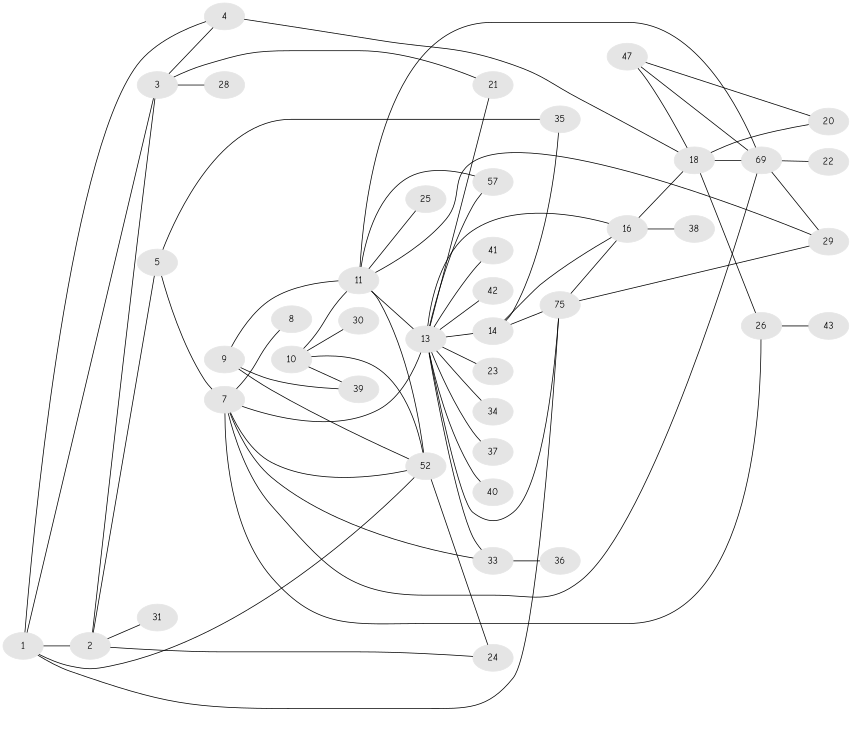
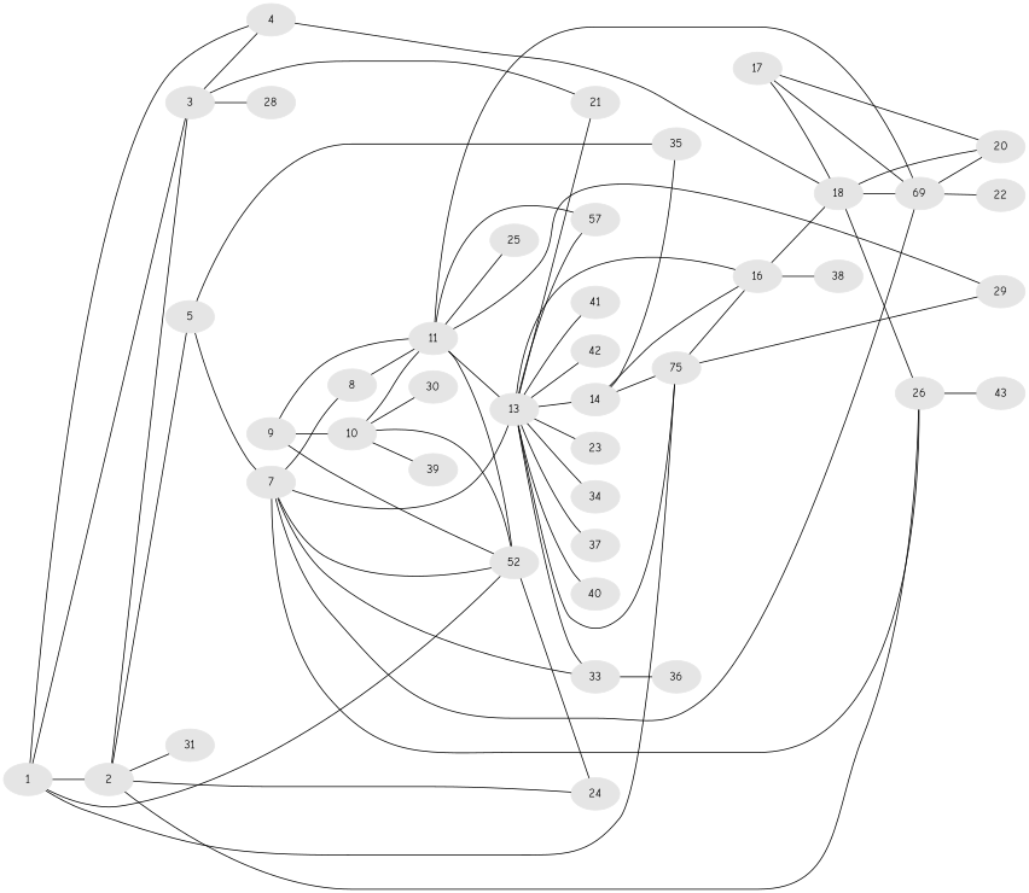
  graph {
    fontname="Comic Neue"
    rankdir=LR
    node [color=gray90 fontname="Comic Neue" style=filled]
    edge [fontname="Comic Neue" weight=1.0]
    1
    2
    3
    4
    n5 [label=52]
    n6 [label=75]
    5
    24
    26
    31
    21
    28
    18
    29
    16
    7
    35
    43
    n19 [label=69]
    20
    8
    13
    33
    11
    n25 [label=57]
    14
    23
    34
    37
    40
    41
    42
    22
    36
    25
    9
    10
    30
    39
    38
-   17 [label=47]
+   17
    1 -- 2
    1 -- 3
    1 -- 4
    1 -- n5
    1 -- n6
    2 -- 3
    2 -- 5
    2 -- 24 [weight=3.0]
+   2 -- 26
    2 -- 31
    3 -- 4
    3 -- 21
    3 -- 28
    4 -- 18
    n5 -- 24
    n6 -- 29 [weight=2.0]
    n6 -- 16
    5 -- 7
    5 -- 35 [weight=2.0]
    26 -- 43
    18 -- 26 [weight=6.0]
    18 -- n19
    18 -- 20
    16 -- 18
    16 -- 38
    7 -- n5
    7 -- 26
    7 -- n19
    7 -- 8 [weight=5.0]
    7 -- 13
    7 -- 33
-   n19 -- 29
+   n19 -- 20
    n19 -- 22
+   8 -- 11
    13 -- n6
    13 -- 21
    13 -- 16
    13 -- 33
    13 -- n25
    13 -- 14
    13 -- 23
    13 -- 34
    13 -- 37
    13 -- 40
    13 -- 41
    13 -- 42
    33 -- 36
    11 -- n5
    11 -- 29
    11 -- n19
    11 -- 13
    11 -- n25
    11 -- 25
    14 -- n6
    14 -- 16
    14 -- 35
    9 -- n5
    9 -- 11
-   9 -- 39
+   9 -- 10
    10 -- n5
    10 -- 11
    10 -- 30
    10 -- 39
    17 -- 18
    17 -- n19
    17 -- 20
  }
